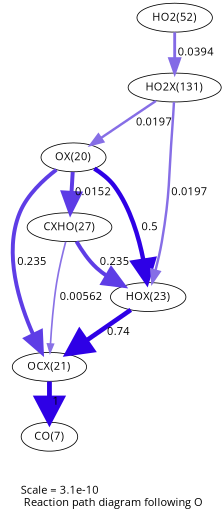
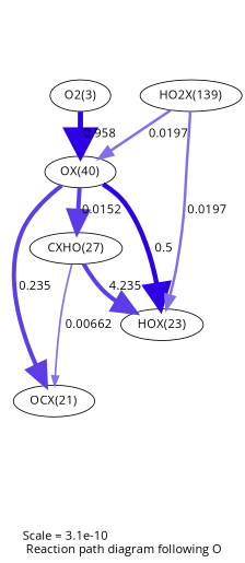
  digraph {
    fontname="Open Sans"
    label="Scale = 3.1e-10\l Reaction path diagram following O"
    node [fontname="Open Sans"]
    edge [arrowsize=2.45 color="0.7, 0.735, 0.9" fontname="Open Sans" penwidth=4.91]
-   n2 [label="OX(20)"]
+   n1 [label="O2(3)"]
+   n2 [label="OX(40)"]
    n3 [label="CXHO(27)"]
    n4 [label="HOX(23)"]
    n5 [label="OCX(21)"]
-   n6 [label="CO(7)"]
-   n7 [label="HO2X(131)"]
-   n8 [label="HO2(52)"]
+   n7 [label="HO2X(139)"]
+   n1 -> n2 [arrowsize=2.98 color="0.7, 1.46, 0.9" label=" 0.958" penwidth=5.97]
    n2 -> n3 [arrowsize=2.46 color="0.7, 0.741, 0.9" label=" 0.0152" penwidth=4.93]
    n2 -> n4 [arrowsize=2.74 color="0.7, 1, 0.9" label=" 0.5" penwidth=5.48]
    n2 -> n5 [label=" 0.235"]
-   n3 -> n4 [label=" 0.235"]
-   n3 -> n5 [arrowsize=1.04 color="0.7, 0.506, 0.9" label=" 0.00562" penwidth=2.09]
-   n4 -> n5 [arrowsize=2.89 color="0.7, 1.24, 0.9" label=" 0.74" penwidth=5.77]
-   n5 -> n6 [arrowsize=3 color="0.7, 1.5, 0.9" label=" 1" penwidth=6]
+   n3 -> n4 [label=" 4.235"]
+   n3 -> n5 [arrowsize=1.04 color="0.7, 0.506, 0.9" label=" 0.00662" penwidth=2.09]
    n7 -> n2 [arrowsize=1.52 color="0.7, 0.52, 0.9" label=" 0.0197" penwidth=3.04]
    n7 -> n4 [arrowsize=1.52 color="0.7, 0.52, 0.9" label=" 0.0197" penwidth=3.04]
-   n8 -> n7 [arrowsize=1.78 color="0.7, 0.539, 0.9" label=" 0.0394" penwidth=3.56]
  }
